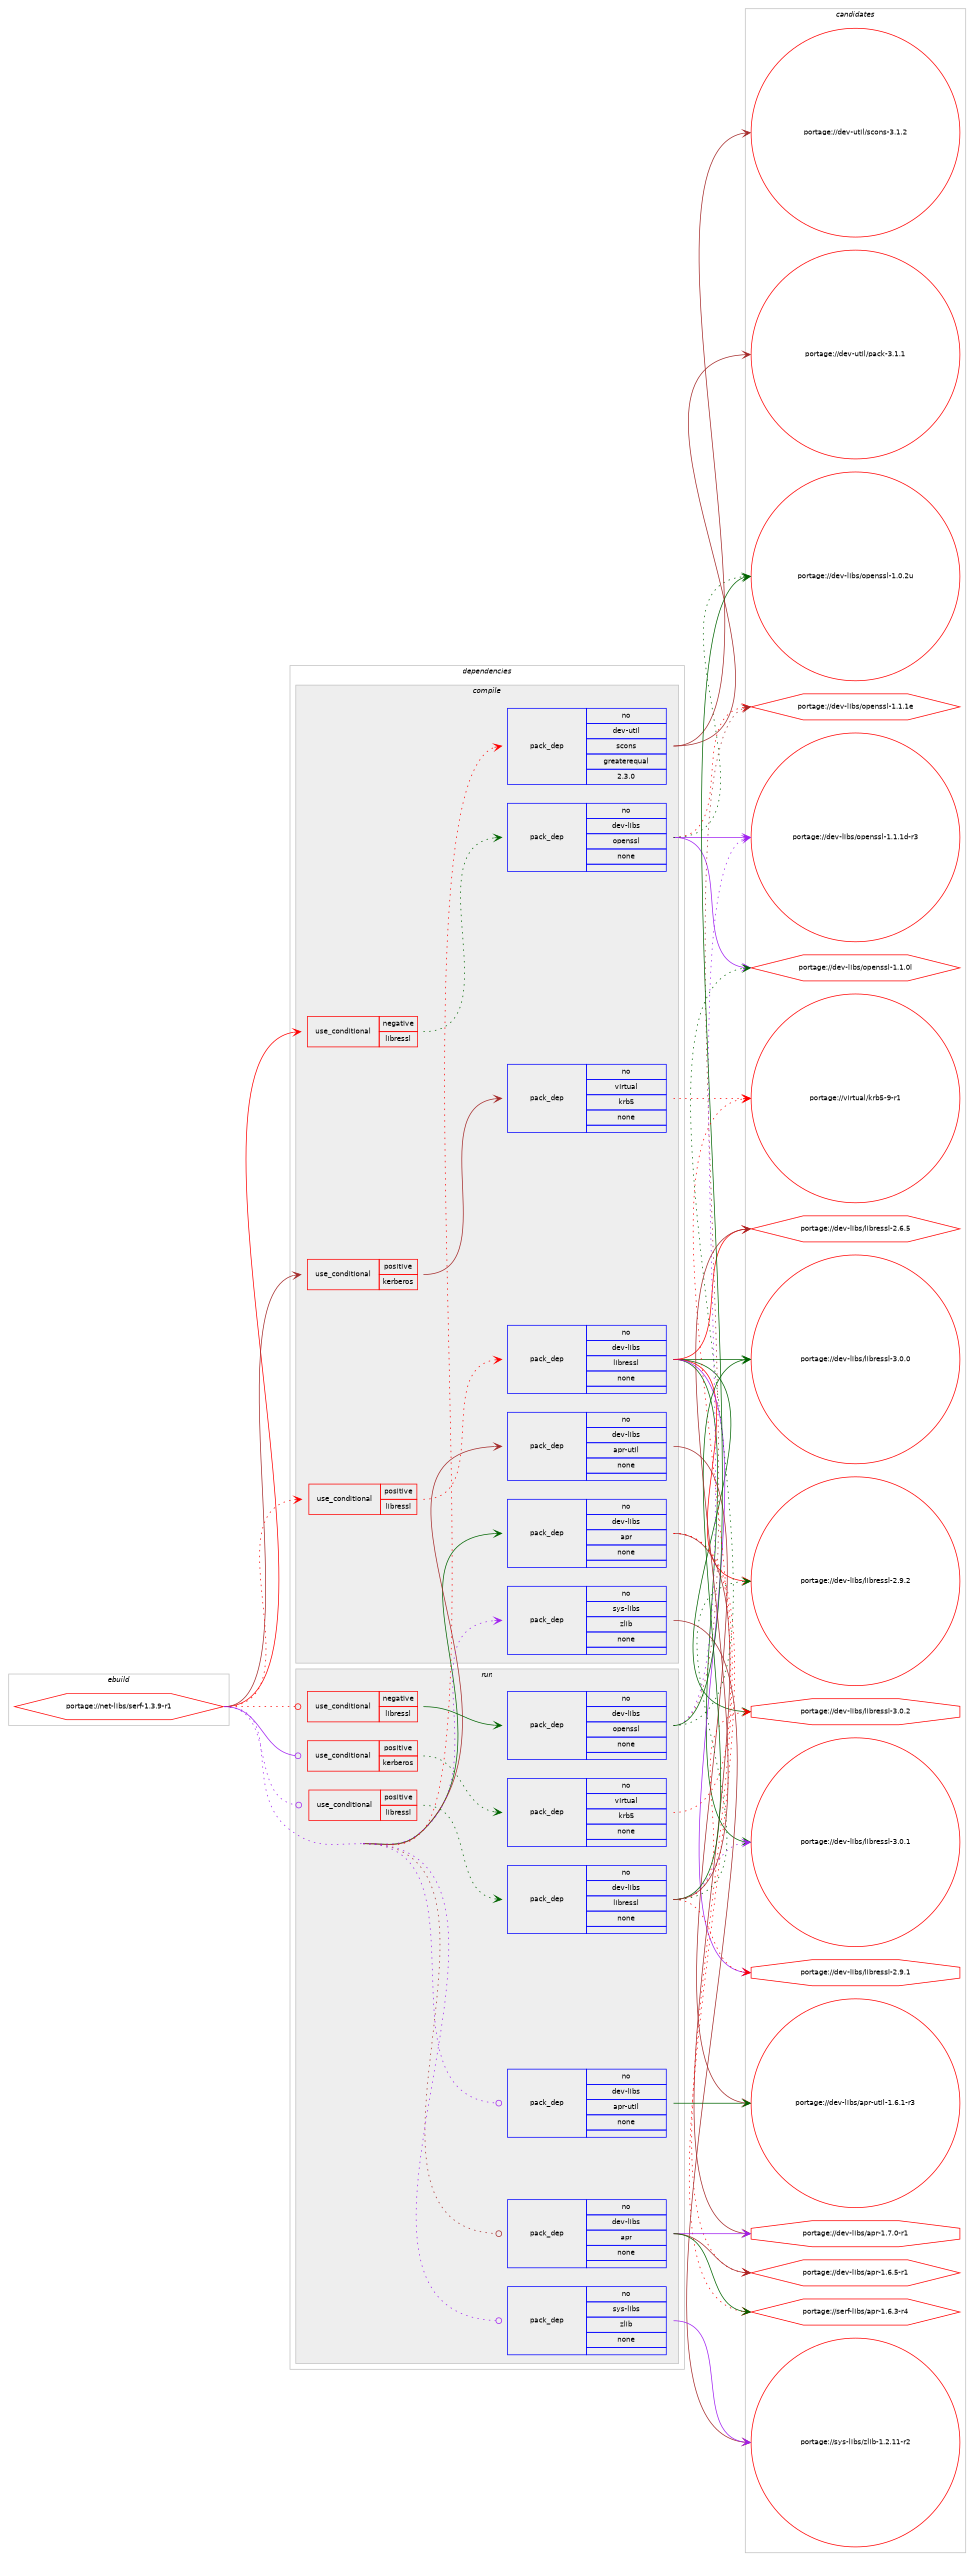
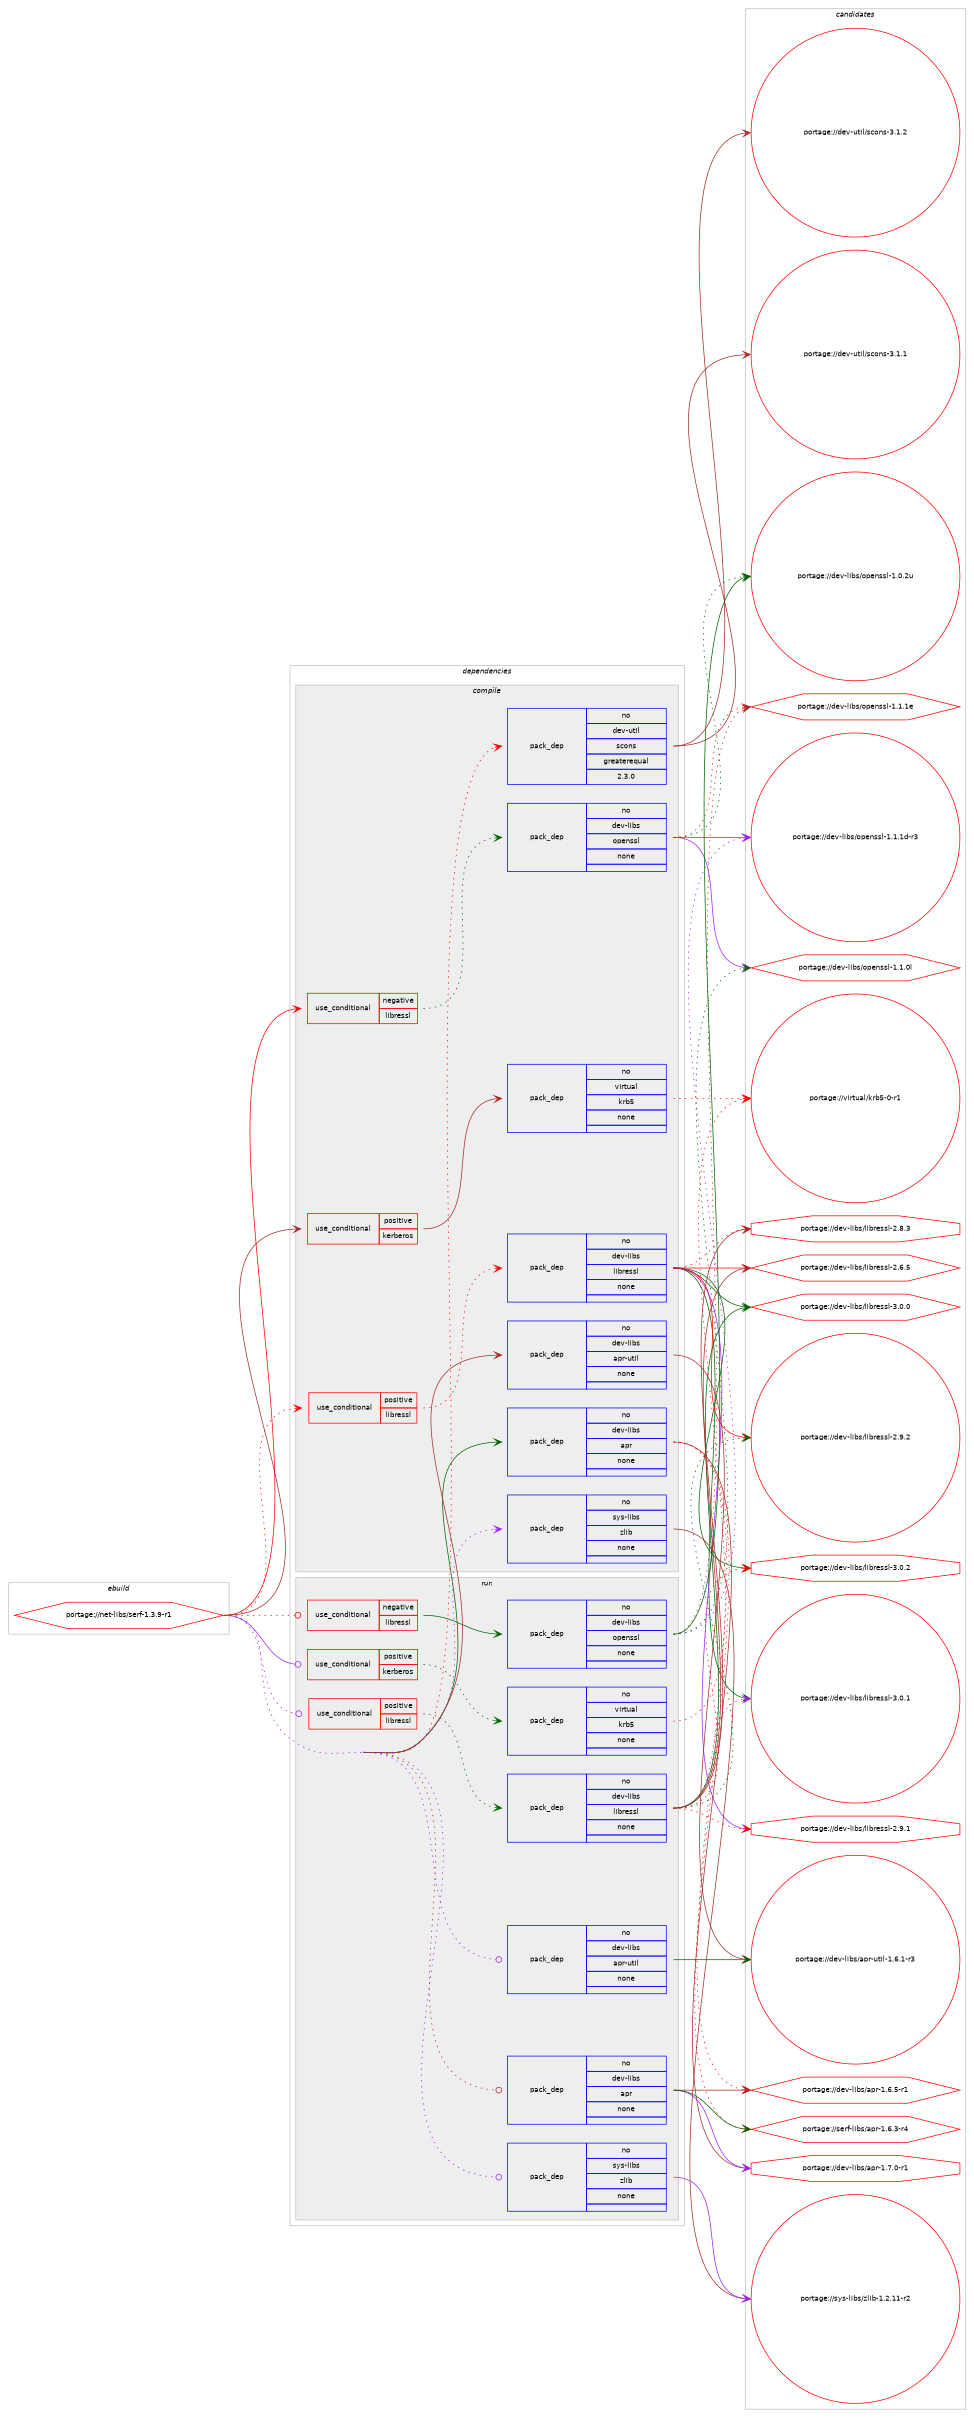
  digraph {
    compound=true
    concentrate=true
    fontname=Helvetica
    fontsize=10
    newrank=true
    rankdir=LR
    ranksep=1.5
    node [color=red fontname=Helvetica fontsize=10 shape=none]
    edge [arrowhead=vee color=red headport=w style=solid tailport=e weight=100]
    n1 [label="portage://net-libs/serf-1.3.9-r1" shape=hexagon width=4]
    n2 [color=blue label=<<TABLE BORDER="0" CELLBORDER="1" CELLSPACING="0" CELLPADDING="4" WIDTH="220"><TR><TD ROWSPAN="6" CELLPADDING="30">pack_dep</TD></TR><TR><TD WIDTH="110">no</TD></TR><TR><TD>dev-libs</TD></TR><TR><TD>openssl</TD></TR><TR><TD>none</TD></TR><TR><TD></TD></TR></TABLE>>]
    n3 [label=<<TABLE BORDER="0" CELLBORDER="1" CELLSPACING="0" CELLPADDING="4"><TR><TD ROWSPAN="3" CELLPADDING="10">use_conditional</TD></TR><TR><TD>negative</TD></TR><TR><TD>libressl</TD></TR></TABLE>>]
    n4 [color=blue label=<<TABLE BORDER="0" CELLBORDER="1" CELLSPACING="0" CELLPADDING="4" WIDTH="220"><TR><TD ROWSPAN="6" CELLPADDING="30">pack_dep</TD></TR><TR><TD WIDTH="110">no</TD></TR><TR><TD>virtual</TD></TR><TR><TD>krb5</TD></TR><TR><TD>none</TD></TR><TR><TD></TD></TR></TABLE>>]
    n5 [label=<<TABLE BORDER="0" CELLBORDER="1" CELLSPACING="0" CELLPADDING="4"><TR><TD ROWSPAN="3" CELLPADDING="10">use_conditional</TD></TR><TR><TD>positive</TD></TR><TR><TD>kerberos</TD></TR></TABLE>>]
    n6 [color=blue label=<<TABLE BORDER="0" CELLBORDER="1" CELLSPACING="0" CELLPADDING="4" WIDTH="220"><TR><TD ROWSPAN="6" CELLPADDING="30">pack_dep</TD></TR><TR><TD WIDTH="110">no</TD></TR><TR><TD>dev-libs</TD></TR><TR><TD>libressl</TD></TR><TR><TD>none</TD></TR><TR><TD></TD></TR></TABLE>>]
    n7 [label=<<TABLE BORDER="0" CELLBORDER="1" CELLSPACING="0" CELLPADDING="4"><TR><TD ROWSPAN="3" CELLPADDING="10">use_conditional</TD></TR><TR><TD>positive</TD></TR><TR><TD>libressl</TD></TR></TABLE>>]
    n8 [color=blue label=<<TABLE BORDER="0" CELLBORDER="1" CELLSPACING="0" CELLPADDING="4" WIDTH="220"><TR><TD ROWSPAN="6" CELLPADDING="30">pack_dep</TD></TR><TR><TD WIDTH="110">no</TD></TR><TR><TD>dev-libs</TD></TR><TR><TD>apr</TD></TR><TR><TD>none</TD></TR><TR><TD></TD></TR></TABLE>>]
    n9 [color=blue label=<<TABLE BORDER="0" CELLBORDER="1" CELLSPACING="0" CELLPADDING="4" WIDTH="220"><TR><TD ROWSPAN="6" CELLPADDING="30">pack_dep</TD></TR><TR><TD WIDTH="110">no</TD></TR><TR><TD>dev-libs</TD></TR><TR><TD>apr-util</TD></TR><TR><TD>none</TD></TR><TR><TD></TD></TR></TABLE>>]
    n10 [color=blue label=<<TABLE BORDER="0" CELLBORDER="1" CELLSPACING="0" CELLPADDING="4" WIDTH="220"><TR><TD ROWSPAN="6" CELLPADDING="30">pack_dep</TD></TR><TR><TD WIDTH="110">no</TD></TR><TR><TD>dev-util</TD></TR><TR><TD>scons</TD></TR><TR><TD>greaterequal</TD></TR><TR><TD>2.3.0</TD></TR></TABLE>>]
    n11 [color=blue label=<<TABLE BORDER="0" CELLBORDER="1" CELLSPACING="0" CELLPADDING="4" WIDTH="220"><TR><TD ROWSPAN="6" CELLPADDING="30">pack_dep</TD></TR><TR><TD WIDTH="110">no</TD></TR><TR><TD>sys-libs</TD></TR><TR><TD>zlib</TD></TR><TR><TD>none</TD></TR><TR><TD></TD></TR></TABLE>>]
    n12 [color=blue label=<<TABLE BORDER="0" CELLBORDER="1" CELLSPACING="0" CELLPADDING="4" WIDTH="220"><TR><TD ROWSPAN="6" CELLPADDING="30">pack_dep</TD></TR><TR><TD WIDTH="110">no</TD></TR><TR><TD>dev-libs</TD></TR><TR><TD>openssl</TD></TR><TR><TD>none</TD></TR><TR><TD></TD></TR></TABLE>>]
    n13 [label=<<TABLE BORDER="0" CELLBORDER="1" CELLSPACING="0" CELLPADDING="4"><TR><TD ROWSPAN="3" CELLPADDING="10">use_conditional</TD></TR><TR><TD>negative</TD></TR><TR><TD>libressl</TD></TR></TABLE>>]
    n14 [color=blue label=<<TABLE BORDER="0" CELLBORDER="1" CELLSPACING="0" CELLPADDING="4" WIDTH="220"><TR><TD ROWSPAN="6" CELLPADDING="30">pack_dep</TD></TR><TR><TD WIDTH="110">no</TD></TR><TR><TD>virtual</TD></TR><TR><TD>krb5</TD></TR><TR><TD>none</TD></TR><TR><TD></TD></TR></TABLE>>]
    n15 [label=<<TABLE BORDER="0" CELLBORDER="1" CELLSPACING="0" CELLPADDING="4"><TR><TD ROWSPAN="3" CELLPADDING="10">use_conditional</TD></TR><TR><TD>positive</TD></TR><TR><TD>kerberos</TD></TR></TABLE>>]
    n16 [color=blue label=<<TABLE BORDER="0" CELLBORDER="1" CELLSPACING="0" CELLPADDING="4" WIDTH="220"><TR><TD ROWSPAN="6" CELLPADDING="30">pack_dep</TD></TR><TR><TD WIDTH="110">no</TD></TR><TR><TD>dev-libs</TD></TR><TR><TD>libressl</TD></TR><TR><TD>none</TD></TR><TR><TD></TD></TR></TABLE>>]
    n17 [label=<<TABLE BORDER="0" CELLBORDER="1" CELLSPACING="0" CELLPADDING="4"><TR><TD ROWSPAN="3" CELLPADDING="10">use_conditional</TD></TR><TR><TD>positive</TD></TR><TR><TD>libressl</TD></TR></TABLE>>]
    n18 [color=blue label=<<TABLE BORDER="0" CELLBORDER="1" CELLSPACING="0" CELLPADDING="4" WIDTH="220"><TR><TD ROWSPAN="6" CELLPADDING="30">pack_dep</TD></TR><TR><TD WIDTH="110">no</TD></TR><TR><TD>dev-libs</TD></TR><TR><TD>apr</TD></TR><TR><TD>none</TD></TR><TR><TD></TD></TR></TABLE>>]
    n19 [color=blue label=<<TABLE BORDER="0" CELLBORDER="1" CELLSPACING="0" CELLPADDING="4" WIDTH="220"><TR><TD ROWSPAN="6" CELLPADDING="30">pack_dep</TD></TR><TR><TD WIDTH="110">no</TD></TR><TR><TD>dev-libs</TD></TR><TR><TD>apr-util</TD></TR><TR><TD>none</TD></TR><TR><TD></TD></TR></TABLE>>]
    n20 [color=blue label=<<TABLE BORDER="0" CELLBORDER="1" CELLSPACING="0" CELLPADDING="4" WIDTH="220"><TR><TD ROWSPAN="6" CELLPADDING="30">pack_dep</TD></TR><TR><TD WIDTH="110">no</TD></TR><TR><TD>sys-libs</TD></TR><TR><TD>zlib</TD></TR><TR><TD>none</TD></TR><TR><TD></TD></TR></TABLE>>]
    n21 [label="portage://dev-libs/openssl-1.1.1e" shape=hexagon width=4]
    n22 [label="portage://dev-libs/openssl-1.1.1d-r3" shape=circle width=4]
    n23 [label="portage://dev-libs/openssl-1.1.0l" shape=hexagon width=4]
    n24 [label="portage://dev-libs/openssl-1.0.2u" shape=circle width=4]
-   n25 [label="portage://virtual/krb5-9-r1" shape=circle width=4]
+   n25 [label="portage://virtual/krb5-0-r1" shape=circle width=4]
    n26 [label="portage://dev-libs/libressl-3.0.2" shape=octagon width=4]
    n27 [label="portage://dev-libs/libressl-3.0.1" shape=circle width=4]
-   n28 [label="portage://dev-libs/libressl-3.0.0" shape=circle width=4]
+   n28 [label="portage://dev-libs/libressl-3.0.0" shape=hexagon width=4]
    n29 [label="portage://dev-libs/libressl-2.9.2" shape=circle width=4]
    n30 [label="portage://dev-libs/libressl-2.9.1" shape=octagon width=4]
+   n31 [label="portage://dev-libs/libressl-2.8.3" shape=octagon width=4]
    n32 [label="portage://dev-libs/libressl-2.6.5" shape=hexagon width=4]
    n33 [label="portage://dev-libs/apr-1.7.0-r1" shape=octagon width=4]
    n34 [label="portage://dev-libs/apr-1.6.5-r1" shape=hexagon width=4]
    n35 [label="portage://serf-libs/apr-1.6.3-r4" shape=hexagon width=4]
    n36 [label="portage://dev-libs/apr-util-1.6.1-r3" shape=circle width=4]
    n37 [label="portage://dev-util/scons-3.1.2" shape=circle width=4]
-   n38 [label="portage://dev-util/pack-3.1.1" shape=circle width=4]
+   n38 [label="portage://dev-util/scons-3.1.1" shape=circle width=4]
    n39 [label="portage://sys-libs/zlib-1.2.11-r2" shape=circle width=4]
    subgraph cluster_1 {
      color=gray
      label=<<i>ebuild</i>>
      rank=same
      n1
    }
    subgraph cluster_2 {
      color=gray
      label=<<i>dependencies</i>>
      subgraph cluster_3 {
        color=gray
        fillcolor="#eeeeee"
        label=<<i>compile</i>>
        style=filled
        subgraph sub_4 {
          color=gray
          fillcolor="#eeeeee"
          label=<<i>compile</i>>
          style=filled
          n3
          subgraph sub_5 {
            color=gray
            fillcolor="#eeeeee"
            label=<<i>compile</i>>
            style=filled
            n2
          }
        }
        subgraph sub_6 {
          color=gray
          fillcolor="#eeeeee"
          label=<<i>compile</i>>
          style=filled
          n5
          subgraph sub_7 {
            color=gray
            fillcolor="#eeeeee"
            label=<<i>compile</i>>
            style=filled
            n4
          }
        }
        subgraph sub_8 {
          color=gray
          fillcolor="#eeeeee"
          label=<<i>compile</i>>
          style=filled
          n7
          subgraph sub_9 {
            color=gray
            fillcolor="#eeeeee"
            label=<<i>compile</i>>
            style=filled
            n6
          }
        }
        subgraph sub_10 {
          color=gray
          fillcolor="#eeeeee"
          label=<<i>compile</i>>
          style=filled
          n8
        }
        subgraph sub_11 {
          color=gray
          fillcolor="#eeeeee"
          label=<<i>compile</i>>
          style=filled
          n9
        }
        subgraph sub_12 {
          color=gray
          fillcolor="#eeeeee"
          label=<<i>compile</i>>
          style=filled
          n10
        }
        subgraph sub_13 {
          color=gray
          fillcolor="#eeeeee"
          label=<<i>compile</i>>
          style=filled
          n11
        }
      }
      subgraph cluster_14 {
        color=gray
        fillcolor="#eeeeee"
        label=<<i>compile and run</i>>
        style=filled
      }
      subgraph cluster_15 {
        color=gray
        fillcolor="#eeeeee"
        label=<<i>run</i>>
        style=filled
        subgraph sub_16 {
          color=gray
          fillcolor="#eeeeee"
          label=<<i>run</i>>
          style=filled
          n13
          subgraph sub_17 {
            color=gray
            fillcolor="#eeeeee"
            label=<<i>run</i>>
            style=filled
            n12
          }
        }
        subgraph sub_18 {
          color=gray
          fillcolor="#eeeeee"
          label=<<i>run</i>>
          style=filled
          n15
          subgraph sub_19 {
            color=gray
            fillcolor="#eeeeee"
            label=<<i>run</i>>
            style=filled
            n14
          }
        }
        subgraph sub_20 {
          color=gray
          fillcolor="#eeeeee"
          label=<<i>run</i>>
          style=filled
          n17
          subgraph sub_21 {
            color=gray
            fillcolor="#eeeeee"
            label=<<i>run</i>>
            style=filled
            n16
          }
        }
        subgraph sub_22 {
          color=gray
          fillcolor="#eeeeee"
          label=<<i>run</i>>
          style=filled
          n18
        }
        subgraph sub_23 {
          color=gray
          fillcolor="#eeeeee"
          label=<<i>run</i>>
          style=filled
          n19
        }
        subgraph sub_24 {
          color=gray
          fillcolor="#eeeeee"
          label=<<i>run</i>>
          style=filled
          n20
        }
      }
    }
    subgraph cluster_25 {
      color=gray
      label=<<i>candidates</i>>
      rank=same
      subgraph sub_26 {
        color=black
        label=<<i>candidates</i>>
        nodesep=1
        rank=same
        n21
        n22
        n23
        n24
      }
      subgraph sub_27 {
        color=black
        label=<<i>candidates</i>>
        nodesep=1
        rank=same
        n25
      }
      subgraph sub_28 {
        color=black
        label=<<i>candidates</i>>
        nodesep=1
        rank=same
        n26
        n27
        n28
        n29
        n30
+       n31
        n32
      }
      subgraph sub_29 {
        color=black
        label=<<i>candidates</i>>
        nodesep=1
        rank=same
        n33
        n34
        n35
      }
      subgraph sub_30 {
        color=black
        label=<<i>candidates</i>>
        nodesep=1
        rank=same
        n36
      }
      subgraph sub_31 {
        color=black
        label=<<i>candidates</i>>
        nodesep=1
        rank=same
        n37
        n38
      }
      subgraph sub_32 {
        color=black
        label=<<i>candidates</i>>
        nodesep=1
        rank=same
        n39
      }
      subgraph sub_33 {
        color=black
        label=<<i>candidates</i>>
        nodesep=1
        rank=same
        n21
        n22
        n23
        n24
      }
      subgraph sub_34 {
        color=black
        label=<<i>candidates</i>>
        nodesep=1
        rank=same
        n25
      }
      subgraph sub_35 {
        color=black
        label=<<i>candidates</i>>
        nodesep=1
        rank=same
        n26
        n27
        n28
        n29
        n30
+       n31
        n32
      }
      subgraph sub_36 {
        color=black
        label=<<i>candidates</i>>
        nodesep=1
        rank=same
        n33
        n34
        n35
      }
      subgraph sub_37 {
        color=black
        label=<<i>candidates</i>>
        nodesep=1
        rank=same
        n36
      }
      subgraph sub_38 {
        color=black
        label=<<i>candidates</i>>
        nodesep=1
        rank=same
        n39
      }
    }
    n1 -> n3 [weight=20]
    n1 -> n5 [color=brown weight=20]
    n1 -> n7 [style=dotted weight=20]
    n1 -> n8 [color=darkgreen weight=20]
    n1 -> n9 [color=brown weight=20]
    n1 -> n10 [style=dotted weight=20]
    n1 -> n11 [color=purple style=dotted weight=20]
    n1 -> n13 [arrowhead=odot style=dotted weight=20]
    n1 -> n15 [arrowhead=odot color=purple weight=20]
    n1 -> n17 [arrowhead=odot color=purple style=dotted weight=20]
    n1 -> n18 [arrowhead=odot color=brown style=dotted weight=20]
    n1 -> n19 [arrowhead=odot color=purple style=dotted weight=20]
    n1 -> n20 [arrowhead=odot color=purple style=dotted weight=20]
    n2 -> n21 [style=dotted]
    n2 -> n22 [color=purple]
    n2 -> n23 [color=purple]
    n2 -> n24 [color=darkgreen style=dotted]
    n3 -> n2 [color=darkgreen style=dotted weight=20]
    n4 -> n25 [style=dotted]
    n5 -> n4 [color=brown weight=20]
    n6 -> n26 [color=darkgreen]
    n6 -> n27 [color=darkgreen]
    n6 -> n28 [color=darkgreen]
    n6 -> n29
    n6 -> n30 [color=purple]
+   n6 -> n31 [style=dotted]
    n6 -> n32
    n7 -> n6 [style=dotted weight=20]
    n8 -> n33 [color=brown]
    n8 -> n34 [style=dotted]
    n8 -> n35 [style=dotted]
    n9 -> n36 [color=brown]
    n10 -> n37 [color=brown]
    n10 -> n38 [color=brown]
    n11 -> n39 [color=brown]
    n12 -> n21 [color=brown style=dotted]
    n12 -> n22 [color=purple style=dotted]
    n12 -> n23 [color=darkgreen style=dotted]
    n12 -> n24 [color=darkgreen]
    n13 -> n12 [color=darkgreen weight=20]
    n14 -> n25 [style=dotted]
    n15 -> n14 [color=darkgreen style=dotted weight=20]
    n16 -> n26 [style=dotted]
    n16 -> n27 [color=purple style=dotted]
    n16 -> n28 [color=darkgreen]
    n16 -> n29 [color=darkgreen style=dotted]
    n16 -> n30 [style=dotted]
+   n16 -> n31 [color=brown]
    n16 -> n32 [color=brown]
    n17 -> n16 [color=darkgreen style=dotted weight=20]
    n18 -> n33 [color=purple]
    n18 -> n34 [color=brown]
    n18 -> n35 [color=darkgreen]
    n19 -> n36 [color=darkgreen]
    n20 -> n39 [color=purple]
  }
